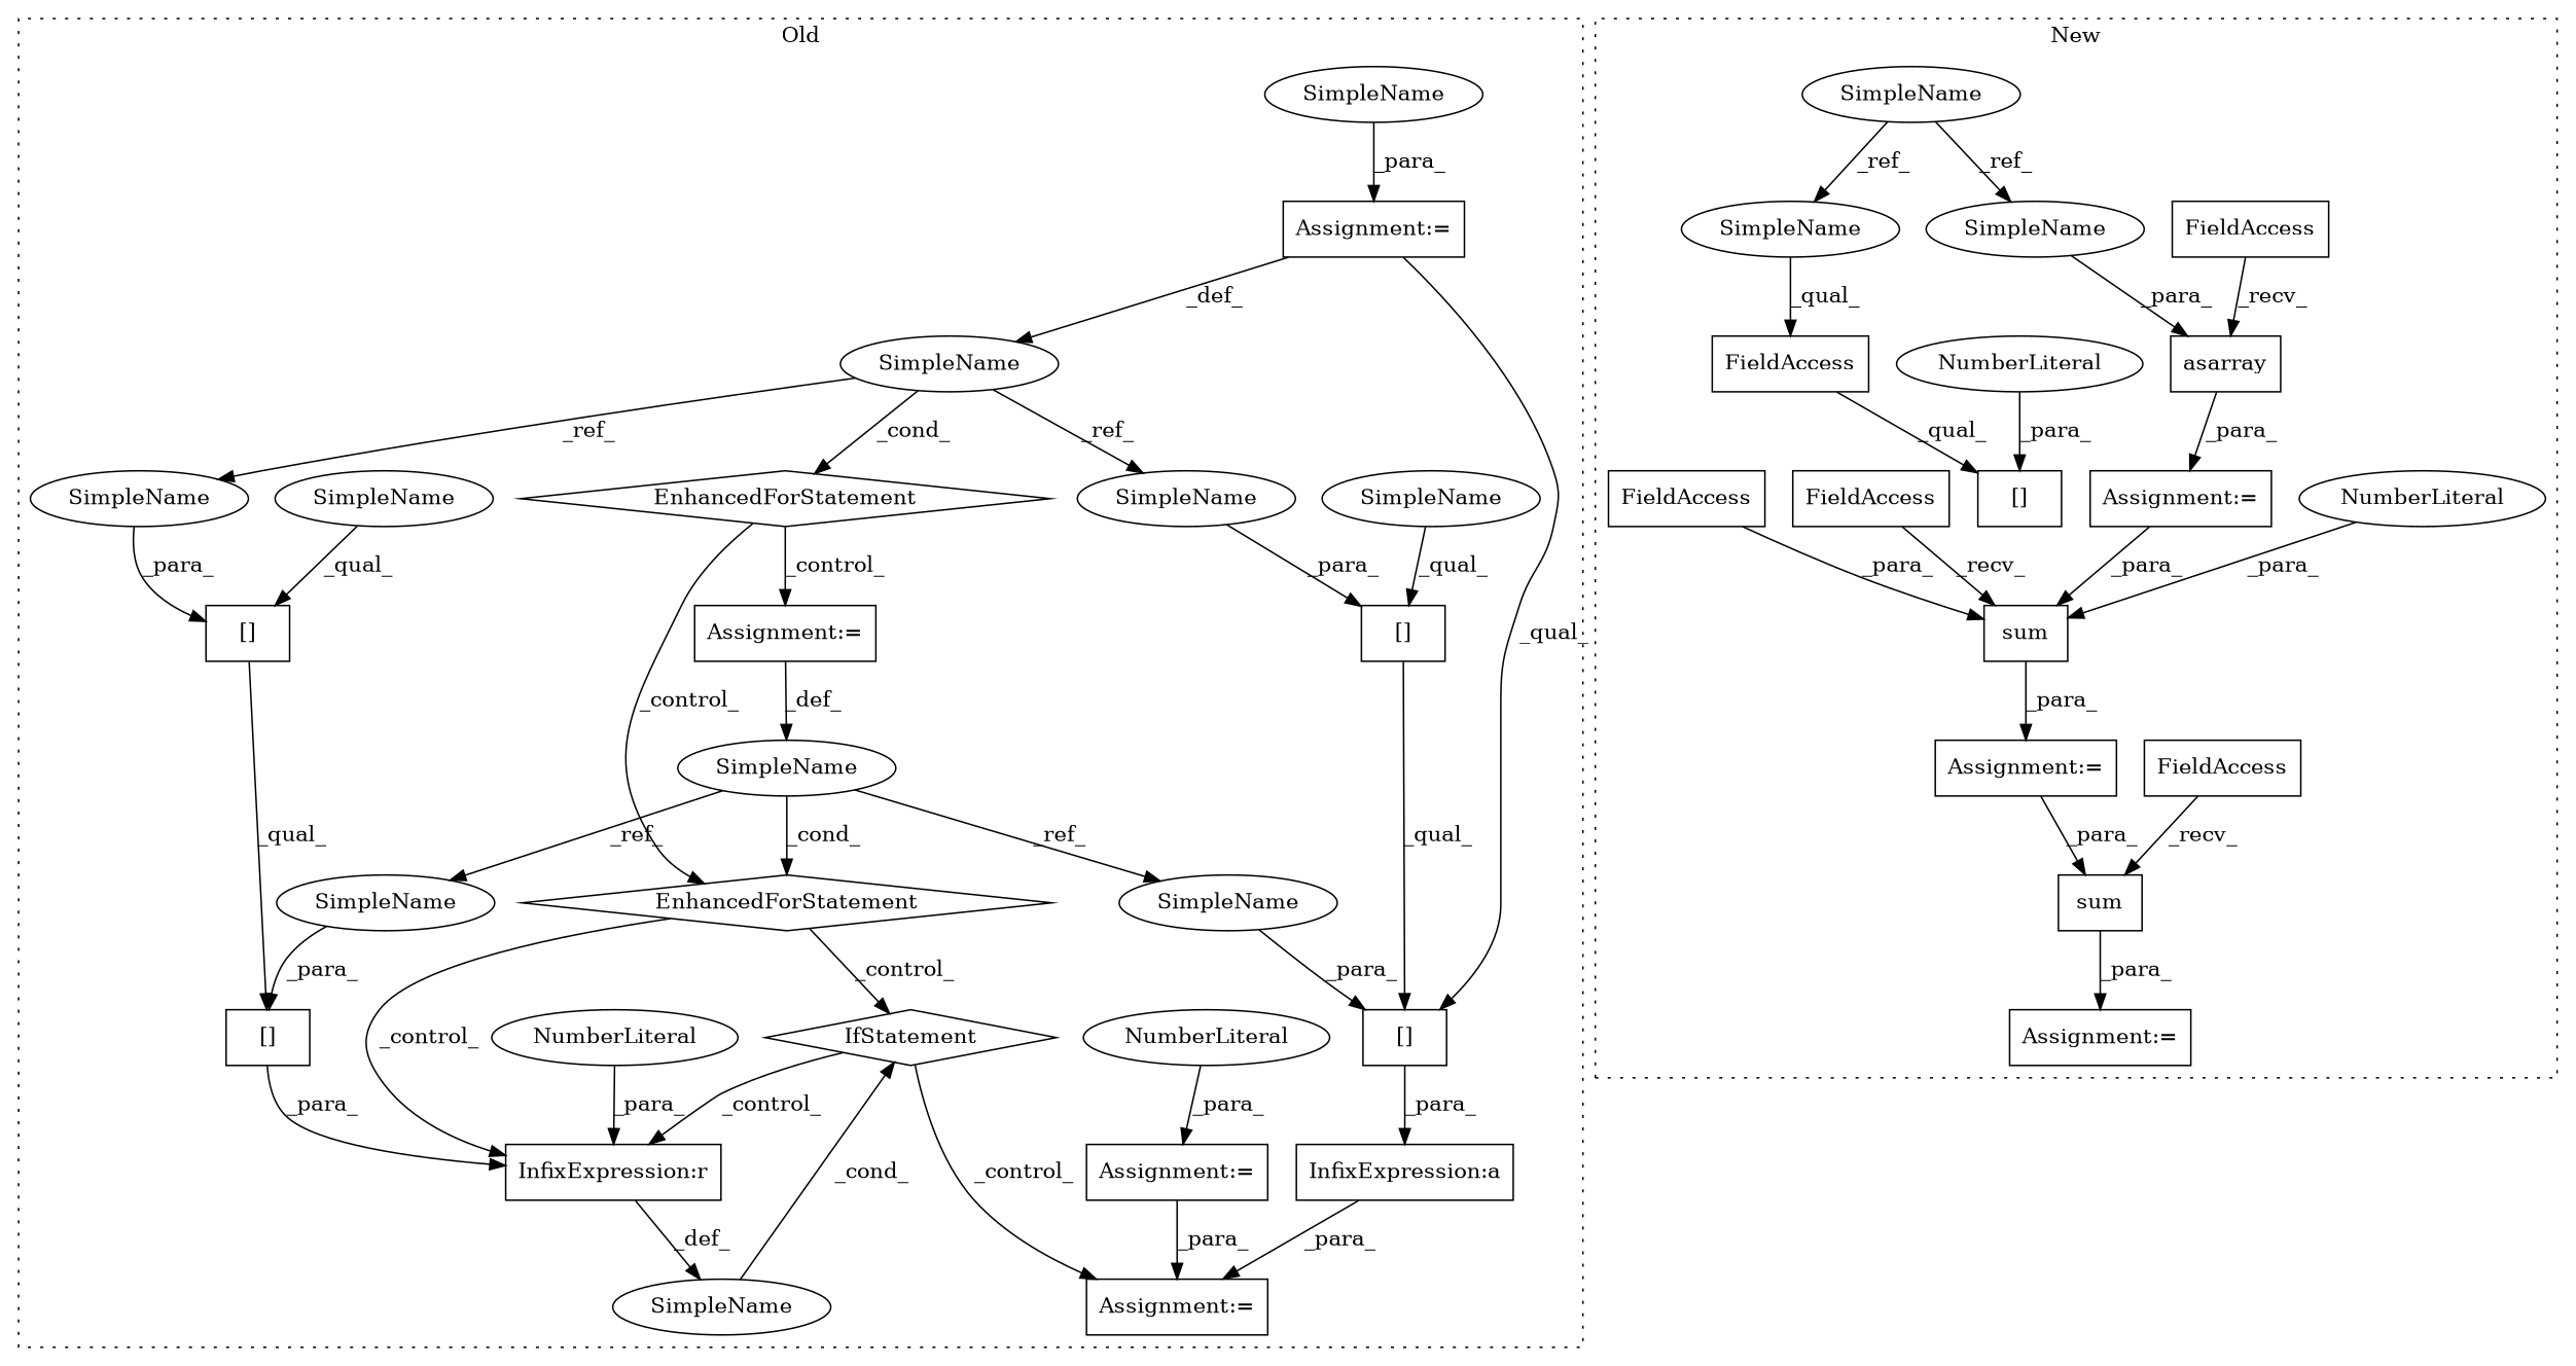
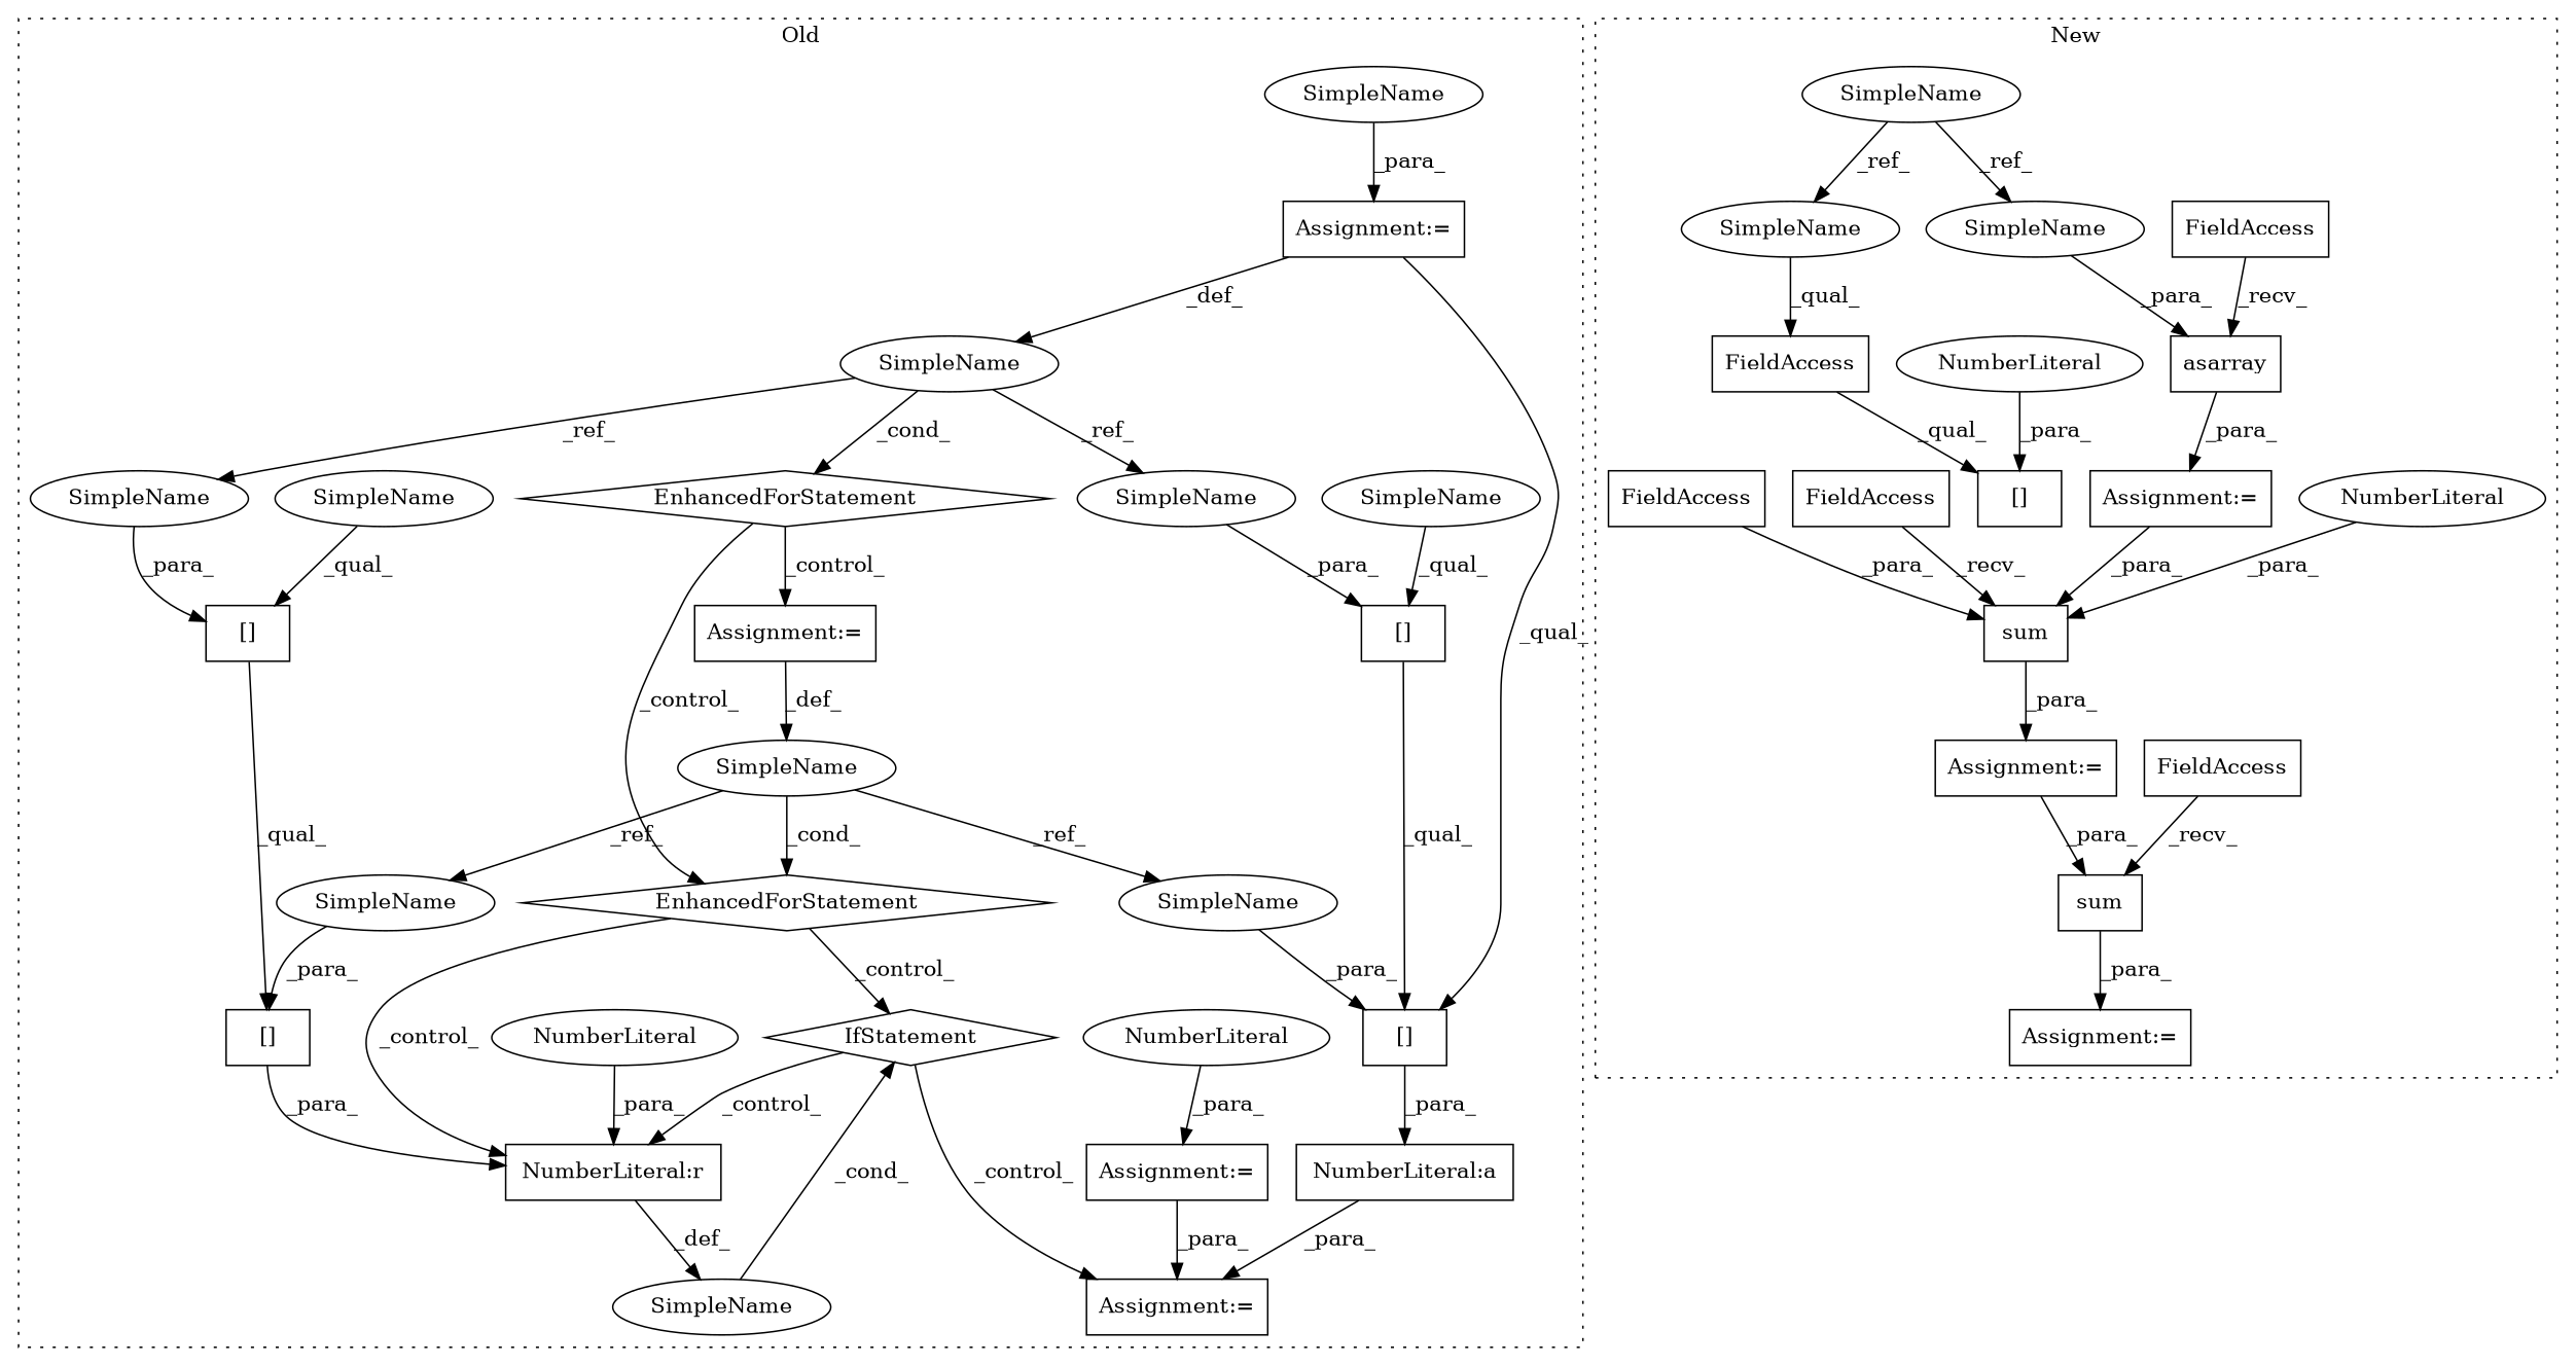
  digraph {
    node [a=42 l=1 s="3678,3757" shape=box]
    n1 [a=25 l="4,2" label=IfStatement s="3769,3811" shape=diamond]
    n2 [a=7 l=2 label="Assignment:=" s=3830]
    n3 [label=SimpleName shape=ellipse l="" s=""]
-   n4 [a=27 l=3 label="InfixExpression:r" s=3807]
+   n4 [a=27 l=3 label="NumberLiteral:r" s=3807]
    n5 [a=34 label=NumberLiteral s=3810 shape=ellipse]
    n6 [l=5 label=SimpleName s=3739 shape=ellipse]
    n7 [a=70 l="57,2" label=EnhancedForStatement shape=diamond]
    n8 [l=13 label=SimpleName s=3576 shape=ellipse]
    n9 [a=70 l="53,2" label=EnhancedForStatement s="3511,3604" shape=diamond]
    n10 [a=7 l="53,2" label="Assignment:=" s="3511,3604"]
    n11 [a=7 l="57,2" label="Assignment:="]
-   n12 [a=27 l=3 label="InfixExpression:a" s=3867]
+   n12 [a=27 l=3 label="NumberLiteral:a" s=3867]
    n13 [a=2 l="13,1" label="[]" s="3833,3859"]
    n14 [a=2 l="28,1" label="[]" s="3773,3806"]
    n15 [a=7 label="Assignment:=" s=3503]
    n16 [a=2 l="13,1" label="[]" s="3773,3799"]
    n17 [a=34 label=NumberLiteral s=3504 shape=ellipse]
    n18 [a=2 l="28,1" label="[]" s="3833,3866"]
    n19 [l=5 label=SimpleName s=3801 shape=ellipse]
    n20 [l=5 label=SimpleName s=3861 shape=ellipse]
    n21 [l=12 label=SimpleName s=3773 shape=ellipse]
    n22 [l=12 label=SimpleName s=3833 shape=ellipse]
    n23 [l=12 label=SimpleName s=3592 shape=ellipse]
    n24 [l=13 label=SimpleName s=3846 shape=ellipse]
    n25 [l=13 label=SimpleName s=3786 shape=ellipse]
    n26 [a=32 l="4,1" label=sum s="3624,3649"]
    n27 [a=7 l=2 label="Assignment:=" s=3744]
    n28 [a=34 label=NumberLiteral s=3635 shape=ellipse]
    n29 [a=32 l="8,1" label=asarray s="3463,3483"]
    n30 [l=12 label=SimpleName s=3311 shape=ellipse]
    n31 [a=32 l="4,1" label=sum s="3809,3828"]
    n32 [a=22 l=5 label=FieldAccess s=3457]
    n33 [a=22 l=18 label=FieldAccess s=3422]
    n34 [a=2 l="19,1" label="[]" s="3422,3442"]
    n35 [a=34 label=NumberLiteral s=3441 shape=ellipse]
    n36 [a=22 l=5 label=FieldAccess s=3803]
    n37 [a=22 l=5 label=FieldAccess s=3618]
    n38 [a=22 l=5 label=FieldAccess s=3637]
    n39 [a=7 label="Assignment:=" s=3456]
    n40 [a=7 label="Assignment:=" s=3802]
    n41 [l=12 label=SimpleName s=3422 shape=ellipse]
    n42 [l=12 label=SimpleName s=3471 shape=ellipse]
    subgraph cluster_1 {
      label=Old
      style=dotted
      n1
      n2
      n3
      n4
      n5
      n6
      n7
      n8
      n9
      n10
      n11
      n12
      n13
      n14
      n15
      n16
      n17
      n18
      n19
      n20
      n21
      n22
      n23
      n24
      n25
    }
    subgraph cluster_2 {
      label=New
      style=dotted
      n26
      n27
      n28
      n29
      n30
      n31
      n32
      n33
      n34
      n35
      n36
      n37
      n38
      n39
      n40
      n41
      n42
    }
    n1 -> n2 [label=_control_]
    n1 -> n4 [label=_control_]
    n3 -> n1 [label=_cond_]
    n4 -> n3 [label=_def_]
    n5 -> n4 [label=_para_]
    n6 -> n7 [label=_cond_]
    n6 -> n19 [label=_ref_]
    n6 -> n20 [label=_ref_]
    n7 -> n1 [label=_control_]
    n7 -> n4 [label=_control_]
    n8 -> n9 [label=_cond_]
    n8 -> n24 [label=_ref_]
    n8 -> n25 [label=_ref_]
    n9 -> n7 [label=_control_]
    n9 -> n11 [label=_control_]
    n10 -> n8 [label=_def_]
    n10 -> n18 [label=_qual_]
    n11 -> n6 [label=_def_]
    n12 -> n2 [label=_para_]
    n13 -> n18 [label=_qual_]
    n14 -> n4 [label=_para_]
    n15 -> n2 [label=_para_]
    n16 -> n14 [label=_qual_]
    n17 -> n15 [label=_para_]
    n18 -> n12 [label=_para_]
    n19 -> n14 [label=_para_]
    n20 -> n18 [label=_para_]
    n21 -> n16 [label=_qual_]
    n22 -> n13 [label=_qual_]
    n23 -> n10 [label=_para_]
    n24 -> n13 [label=_para_]
    n25 -> n16 [label=_para_]
    n26 -> n27 [label=_para_]
    n27 -> n31 [label=_para_]
    n28 -> n26 [label=_para_]
    n29 -> n39 [label=_para_]
    n30 -> n41 [label=_ref_]
    n30 -> n42 [label=_ref_]
    n31 -> n40 [label=_para_]
    n32 -> n29 [label=_recv_]
    n33 -> n34 [label=_qual_]
    n35 -> n34 [label=_para_]
    n36 -> n31 [label=_recv_]
    n37 -> n26 [label=_recv_]
    n38 -> n26 [label=_para_]
    n39 -> n26 [label=_para_]
    n41 -> n33 [label=_qual_]
    n42 -> n29 [label=_para_]
  }
